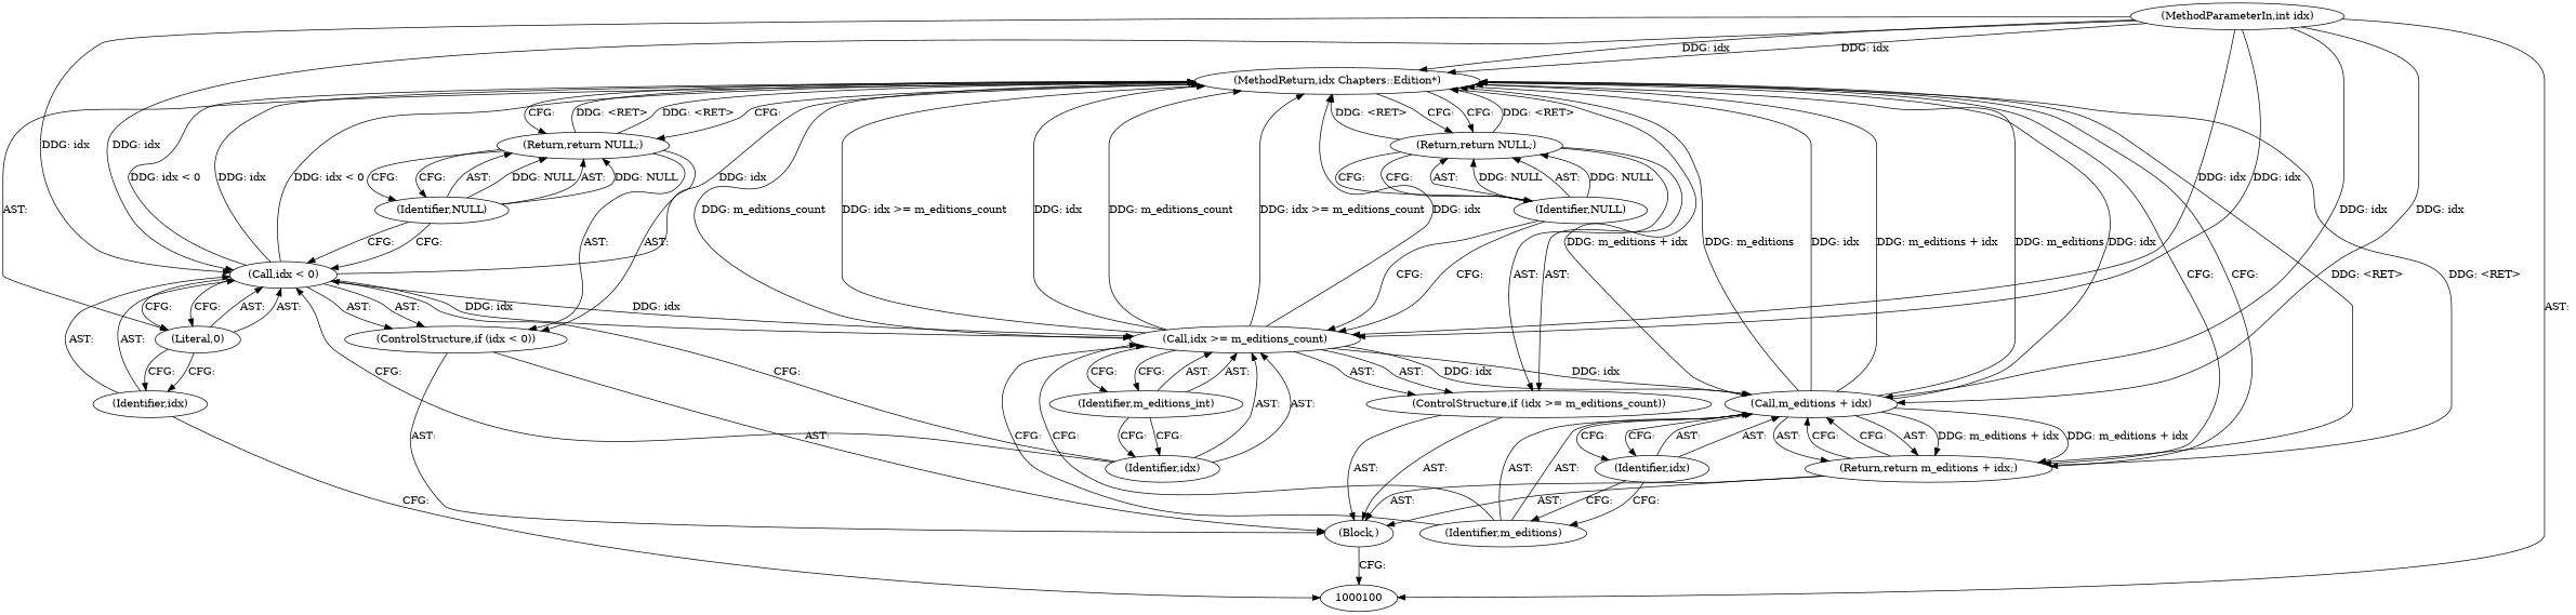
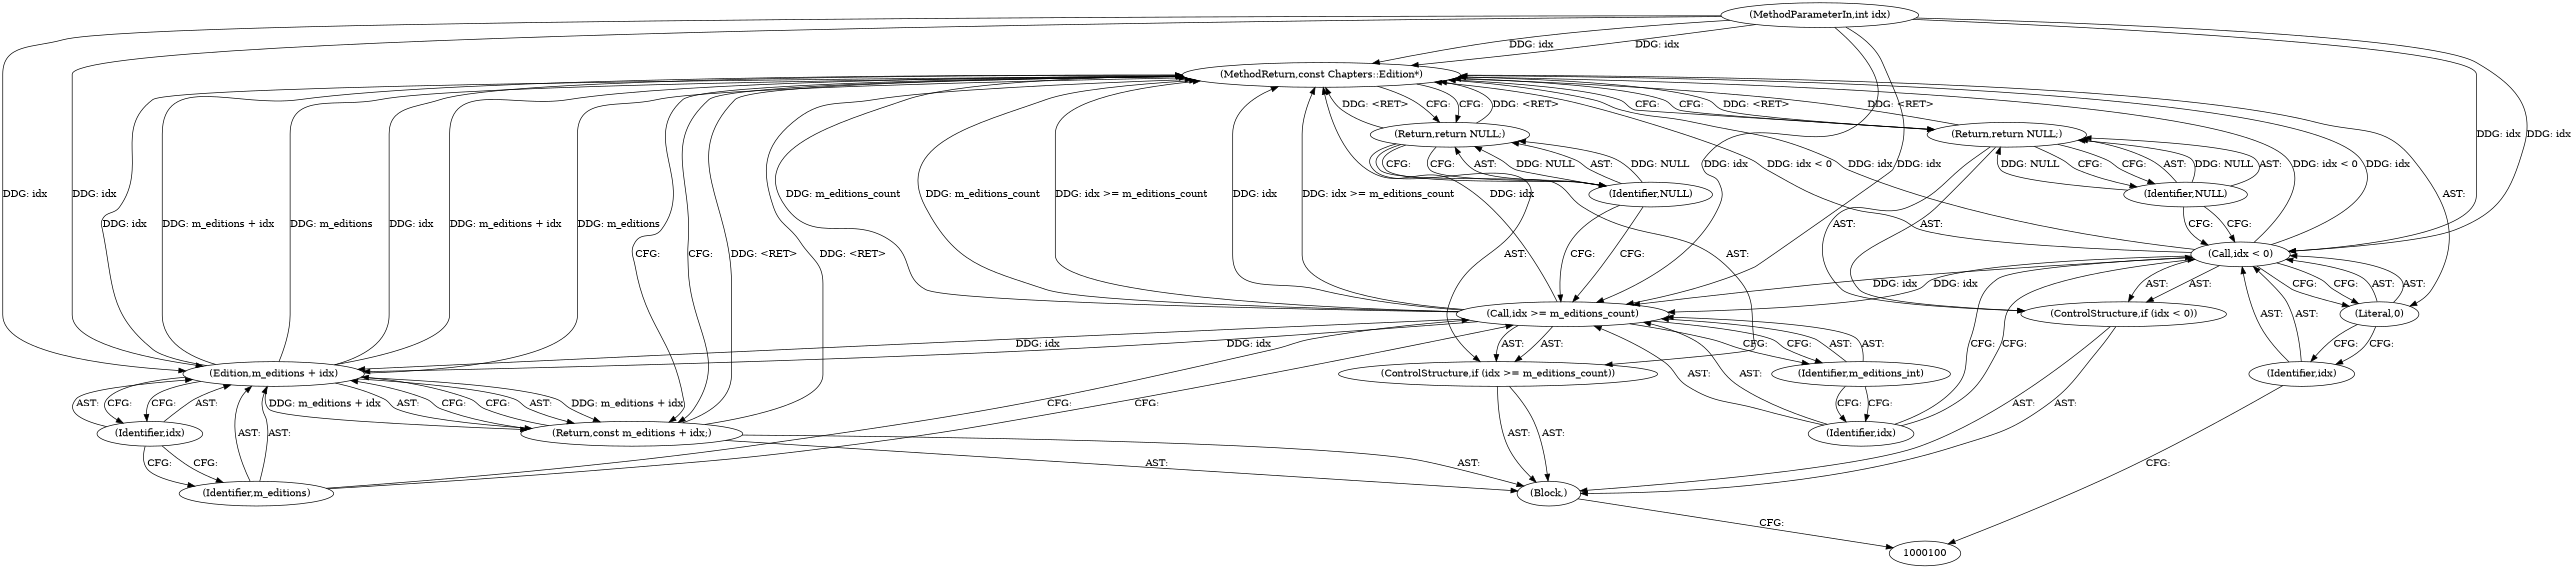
  digraph {
-   n1 [label="(MethodReturn,idx Chapters::Edition*)"]
+   n1 [label="(MethodReturn,const Chapters::Edition*)"]
    n2 [label="(Return,return NULL;)"]
    n3 [label="(Return,return NULL;)"]
-   n4 [label="(Return,return m_editions + idx;)"]
+   n4 [label="(Return,const m_editions + idx;)"]
    n5 [label="(Literal,0)"]
    n6 [label="(ControlStructure,if (idx < 0))"]
    n7 [label="(Identifier,NULL)"]
    n8 [label="(ControlStructure,if (idx >= m_editions_count))"]
    n9 [label="(Identifier,NULL)"]
-   n10 [label="(Call,m_editions + idx)"]
+   n10 [label="(Edition,m_editions + idx)"]
    n11 [label="(Block,)"]
    n12 [label="(MethodParameterIn,int idx)"]
    1000100
    n14 [label="(Call,idx < 0)"]
    n15 [label="(Call,idx >= m_editions_count)"]
    n16 [label="(Identifier,m_editions_int)"]
    n17 [label="(Identifier,idx)"]
    n18 [label="(Identifier,idx)"]
    n19 [label="(Identifier,idx)"]
    n20 [label="(Identifier,m_editions)"]
    n1 -> n2 [label="CFG: "]
    n1 -> n2 [label="CFG: "]
    n1 -> n3 [label="CFG: "]
    n1 -> n3 [label="CFG: "]
    n1 -> n4 [label="CFG: "]
    n1 -> n4 [label="CFG: "]
    n1 -> n5 [label="AST: "]
    n2 -> n1 [label="DDG: <RET>"]
    n2 -> n1 [label="DDG: <RET>"]
    n2 -> n6 [label="AST: "]
    n2 -> n6 [label="AST: "]
    n2 -> n7 [label="CFG: "]
    n2 -> n7 [label="CFG: "]
    n3 -> n1 [label="DDG: <RET>"]
    n3 -> n1 [label="DDG: <RET>"]
    n3 -> n8 [label="AST: "]
    n3 -> n8 [label="AST: "]
    n3 -> n9 [label="CFG: "]
    n3 -> n9 [label="CFG: "]
    n4 -> n1 [label="DDG: <RET>"]
    n4 -> n1 [label="DDG: <RET>"]
    n4 -> n10 [label="CFG: "]
    n4 -> n10 [label="CFG: "]
    n4 -> n11 [label="AST: "]
    n4 -> n11 [label="AST: "]
    n5 -> n14 [label="AST: "]
    n5 -> n14 [label="AST: "]
    n5 -> n18 [label="CFG: "]
    n5 -> n18 [label="CFG: "]
    n6 -> n11 [label="AST: "]
    n6 -> n11 [label="AST: "]
    n7 -> n2 [label="AST: "]
    n7 -> n2 [label="DDG: NULL"]
    n7 -> n2 [label="AST: "]
    n7 -> n2 [label="DDG: NULL"]
    n7 -> n14 [label="CFG: "]
    n7 -> n14 [label="CFG: "]
    n8 -> n11 [label="AST: "]
    n8 -> n11 [label="AST: "]
    n9 -> n3 [label="AST: "]
    n9 -> n3 [label="DDG: NULL"]
    n9 -> n3 [label="AST: "]
    n9 -> n3 [label="DDG: NULL"]
    n9 -> n15 [label="CFG: "]
    n9 -> n15 [label="CFG: "]
    n10 -> n1 [label="DDG: m_editions"]
    n10 -> n1 [label="DDG: idx"]
    n10 -> n1 [label="DDG: m_editions + idx"]
    n10 -> n1 [label="DDG: m_editions"]
    n10 -> n1 [label="DDG: idx"]
    n10 -> n1 [label="DDG: m_editions + idx"]
    n10 -> n4 [label="AST: "]
    n10 -> n4 [label="DDG: m_editions + idx"]
    n10 -> n4 [label="AST: "]
    n10 -> n4 [label="DDG: m_editions + idx"]
    n10 -> n17 [label="CFG: "]
    n10 -> n17 [label="CFG: "]
    n11 -> 1000100 [label="CFG: "]
    n12 -> n1 [label="DDG: idx"]
    n12 -> n1 [label="DDG: idx"]
    n12 -> n10 [label="DDG: idx"]
    n12 -> n10 [label="DDG: idx"]
-   n12 -> 1000100 [label="AST: "]
    n12 -> n14 [label="DDG: idx"]
    n12 -> n14 [label="DDG: idx"]
    n12 -> n15 [label="DDG: idx"]
    n12 -> n15 [label="DDG: idx"]
    n14 -> n1 [label="DDG: idx < 0"]
    n14 -> n1 [label="DDG: idx"]
    n14 -> n1 [label="DDG: idx < 0"]
    n14 -> n1 [label="DDG: idx"]
    n14 -> n5 [label="CFG: "]
    n14 -> n5 [label="CFG: "]
    n14 -> n6 [label="AST: "]
    n14 -> n6 [label="AST: "]
    n14 -> n15 [label="DDG: idx"]
    n14 -> n15 [label="DDG: idx"]
    n15 -> n1 [label="DDG: m_editions_count"]
    n15 -> n1 [label="DDG: idx >= m_editions_count"]
    n15 -> n1 [label="DDG: idx"]
    n15 -> n1 [label="DDG: m_editions_count"]
    n15 -> n1 [label="DDG: idx >= m_editions_count"]
    n15 -> n1 [label="DDG: idx"]
    n15 -> n8 [label="AST: "]
    n15 -> n8 [label="AST: "]
    n15 -> n10 [label="DDG: idx"]
    n15 -> n10 [label="DDG: idx"]
    n15 -> n16 [label="CFG: "]
    n15 -> n16 [label="CFG: "]
    n16 -> n15 [label="AST: "]
    n16 -> n15 [label="AST: "]
    n16 -> n19 [label="CFG: "]
    n16 -> n19 [label="CFG: "]
    n17 -> n10 [label="AST: "]
    n17 -> n10 [label="AST: "]
    n17 -> n20 [label="CFG: "]
    n17 -> n20 [label="CFG: "]
    n18 -> 1000100 [label="CFG: "]
    n18 -> n14 [label="AST: "]
    n18 -> n14 [label="AST: "]
    n19 -> n14 [label="CFG: "]
    n19 -> n14 [label="CFG: "]
    n19 -> n15 [label="AST: "]
    n19 -> n15 [label="AST: "]
    n20 -> n10 [label="AST: "]
    n20 -> n10 [label="AST: "]
    n20 -> n15 [label="CFG: "]
    n20 -> n15 [label="CFG: "]
  }
